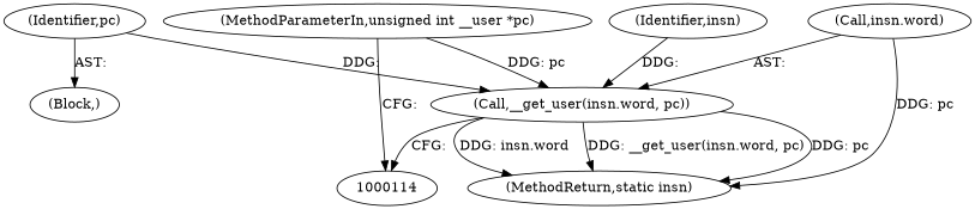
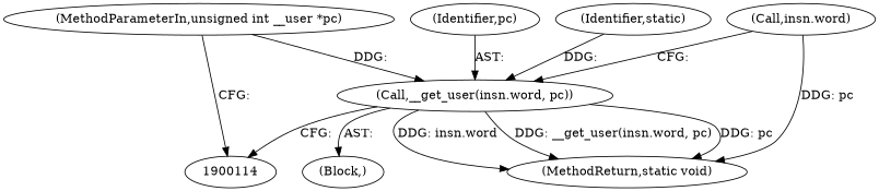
  digraph {
    n1 [label="(Call,__get_user(insn.word, pc))"]
-   n2 [label="(MethodReturn,static insn)"]
+   n2 [label="(MethodReturn,static void)"]
    n3 [label="(Block,)"]
-   1000114
+   1000114 [label=1900114]
    n5 [label="(Identifier,pc)"]
    n6 [label="(MethodParameterIn,unsigned int __user *pc)"]
-   n7 [label="(Identifier,insn)"]
+   n7 [label="(Identifier,static)"]
    n8 [label="(Call,insn.word)"]
    n1 -> n2 [label="DDG: pc"]
    n1 -> n2 [label="DDG: insn.word"]
    n1 -> n2 [label="DDG: __get_user(insn.word, pc)"]
-   n5 -> n3 [label="AST: "]
+   n1 -> n3 [label="AST: "]
    n1 -> 1000114 [label="CFG: "]
-   n5 -> n1 [label="DDG: "]
-   n6 -> n1 [label="DDG: pc"]
+   n5 -> n1 [label="AST: "]
+   n6 -> n1 [label="DDG: "]
    n6 -> 1000114 [label="CFG: "]
    n7 -> n1 [label="DDG: "]
-   n8 -> n1 [label="AST: "]
+   n8 -> n1 [label="CFG: "]
    n8 -> n2 [label="DDG: pc"]
  }
